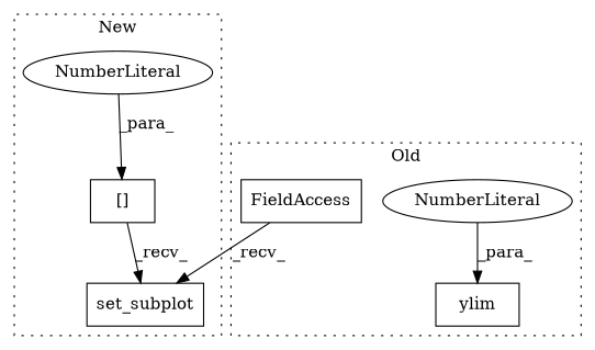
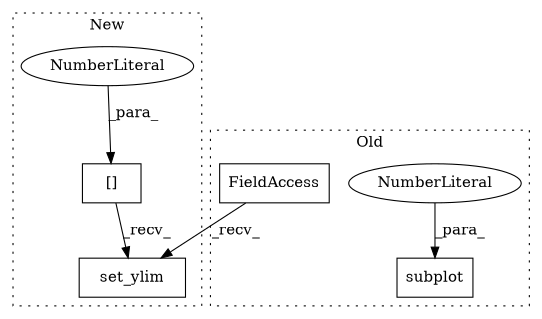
  digraph {
    node [a=32 l=1 shape=box]
-   n1 [l="9,1" label=set_subplot s="1813,1846"]
+   n1 [l="9,1" label=set_ylim s="1813,1846"]
    n2 [a=2 l="4,1" label="[]" s="1806,1811"]
    n3 [a=34 label=NumberLiteral s=1810 shape=ellipse]
-   n4 [l="8,1" label=ylim s="951,964"]
+   n4 [l="8,1" label=subplot s="951,964"]
    n5 [a=34 label=NumberLiteral s=963 shape=ellipse]
    n6 [a=22 l=10 label=FieldAccess s=933]
    subgraph cluster_1 {
      label=New
      style=dotted
      n1
      n2
      n3
    }
    subgraph cluster_2 {
      label=Old
      style=dotted
      n4
      n5
      n6
    }
    n2 -> n1 [label=_recv_]
    n3 -> n2 [label=_para_]
    n5 -> n4 [label=_para_]
    n6 -> n1 [label=_recv_]
  }
